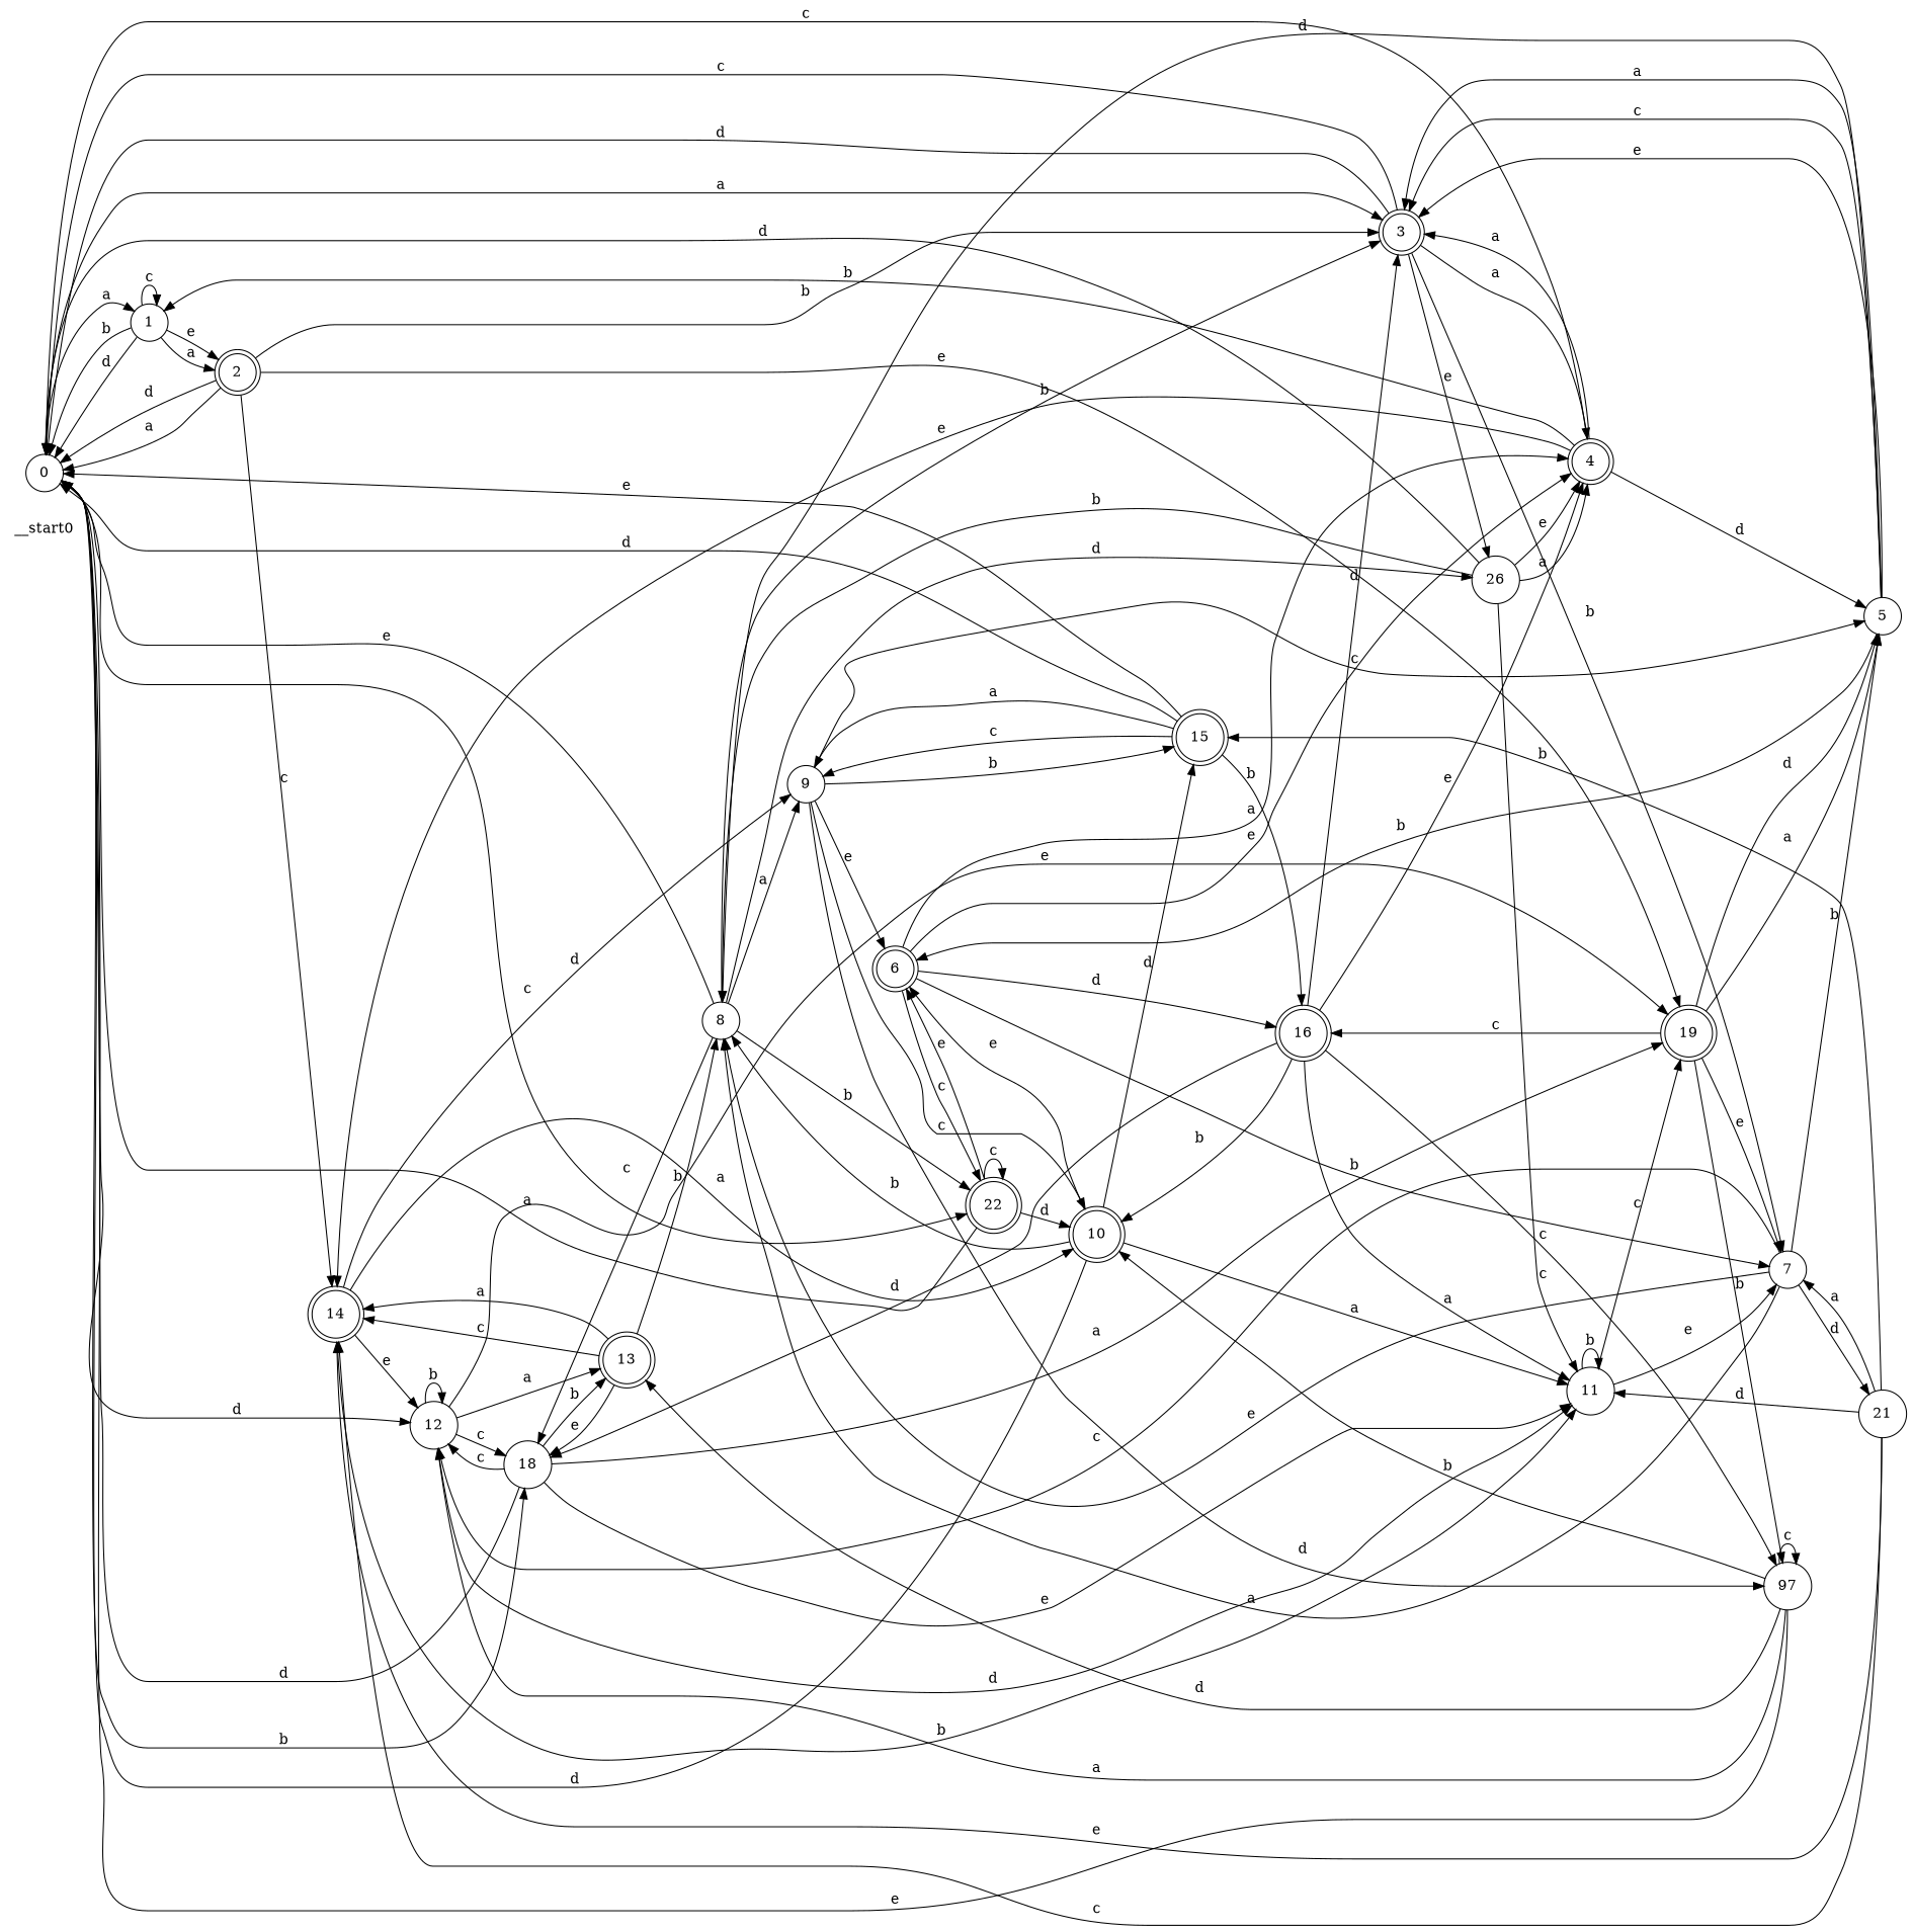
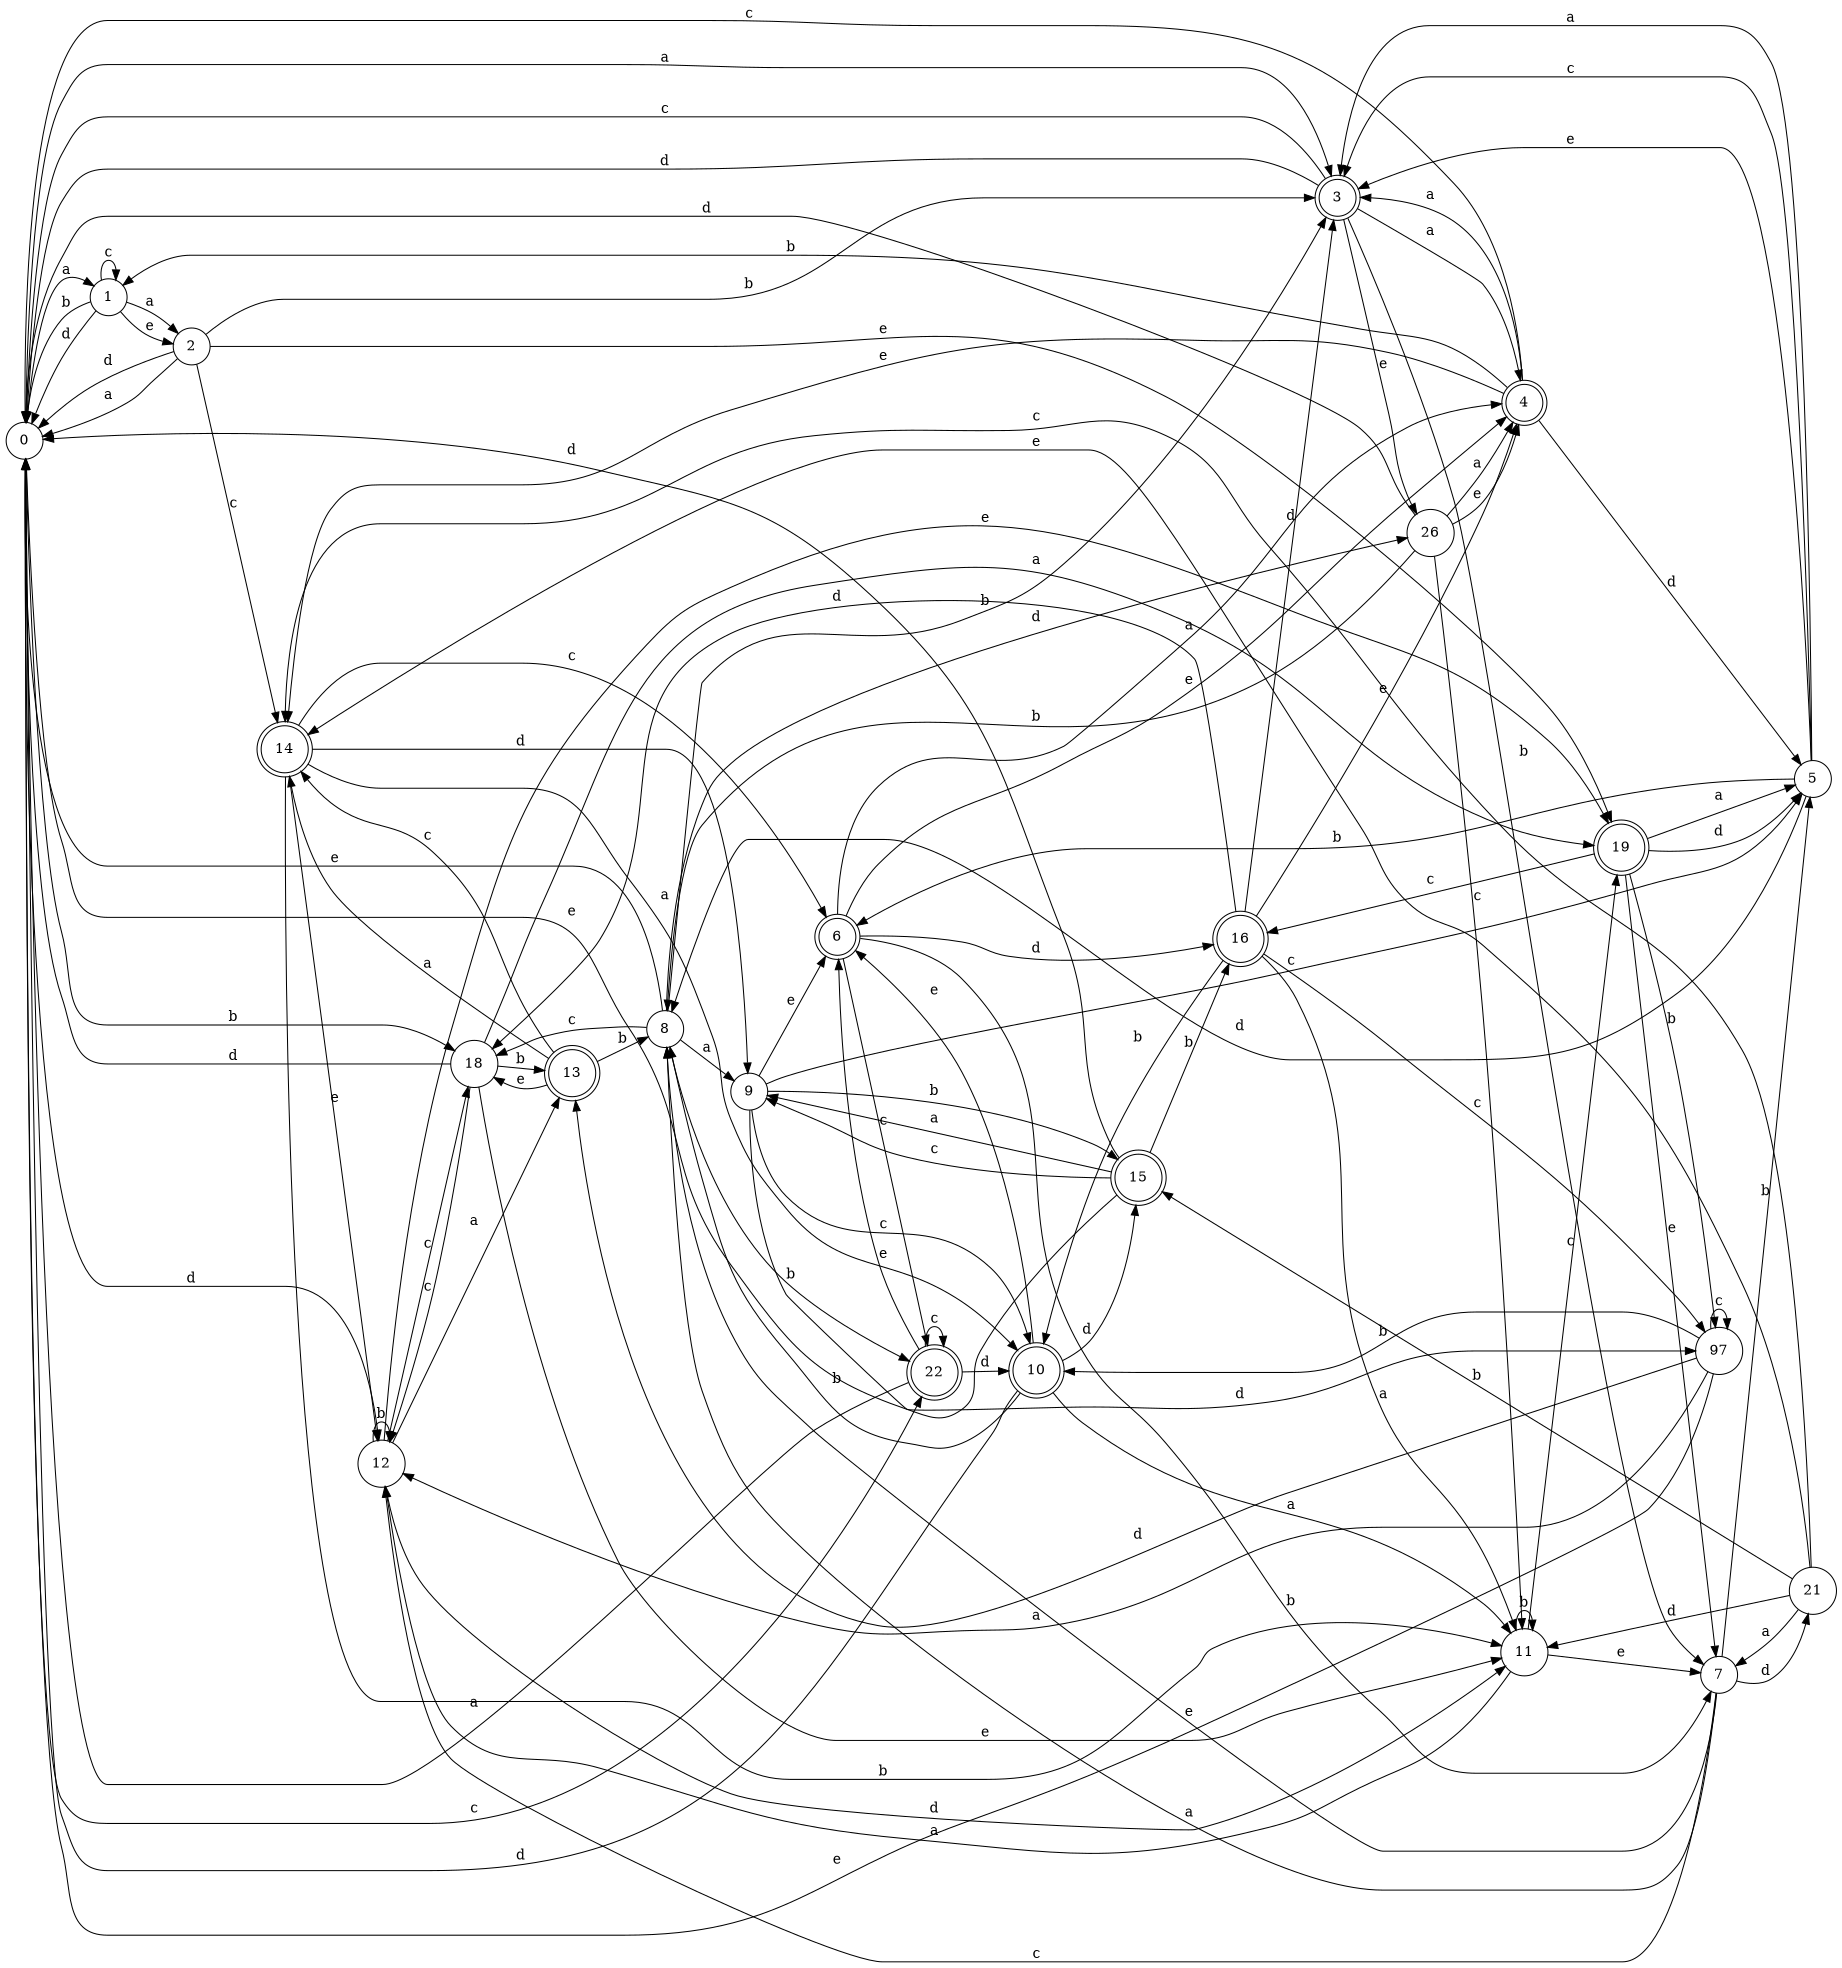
  digraph {
    rankdir=LR
    node [shape=circle color=black fillcolor=white style=filled]
-   __start0 [shape=none color="" fillcolor="" style=""]
    n2 [label=0]
    n3 [label=1]
    n4 [label=3 shape=doublecircle style="rounded,filled"]
    n5 [label=12]
    n6 [label=18]
    n7 [label=22 shape=doublecircle style="rounded,filled"]
-   n8 [label=2 shape=doublecircle style="rounded,filled"]
+   n8 [label=2 style="rounded,filled"]
    n9 [label=4 shape=doublecircle style="rounded,filled"]
    n10 [label=7]
    n11 [label=26]
    n12 [label=19 shape=doublecircle style="rounded,filled"]
    n13 [label=11]
    n14 [label=13 shape=doublecircle style="rounded,filled"]
    n15 [label=6 shape=doublecircle style="rounded,filled"]
    n16 [label=10 shape=doublecircle style="rounded,filled"]
    n17 [label=14 shape=doublecircle style="rounded,filled"]
    n18 [label=9]
    n19 [label=5]
    n20 [label=16 shape=doublecircle style="rounded,filled"]
    n21 [label=97]
    n22 [label=8]
    n23 [label=21]
    n24 [label=15 shape=doublecircle style="rounded,filled"]
    n2 -> n3 [label=a]
    n2 -> n4 [label=a]
    n2 -> n5 [label=d]
    n2 -> n6 [label=b]
    n2 -> n7 [label=c]
    n3 -> n2 [label=b]
    n3 -> n2 [label=d]
    n3 -> n3 [label=c]
    n3 -> n8 [label=a]
    n3 -> n8 [label=e]
    n4 -> n2 [label=c]
    n4 -> n2 [label=d]
    n4 -> n9 [label=a]
    n4 -> n10 [label=b]
    n4 -> n11 [label=e]
    n5 -> n5 [label=b]
    n5 -> n6 [label=c]
    n5 -> n12 [label=e]
    n5 -> n13 [label=d]
    n5 -> n14 [label=a]
    n6 -> n2 [label=d]
    n6 -> n5 [label=c]
    n6 -> n12 [label=a]
    n6 -> n13 [label=e]
    n6 -> n14 [label=b]
    n7 -> n2 [label=a]
    n7 -> n7 [label=c]
    n7 -> n15 [label=e]
    n7 -> n16 [label=d]
    n8 -> n2 [label=a]
    n8 -> n2 [label=d]
    n8 -> n4 [label=b]
    n8 -> n12 [label=e]
    n8 -> n17 [label=c]
    n9 -> n2 [label=c]
    n9 -> n3 [label=b]
    n9 -> n4 [label=a]
    n9 -> n17 [label=e]
    n9 -> n19 [label=d]
    n10 -> n5 [label=c]
    n10 -> n19 [label=b]
    n10 -> n22 [label=a]
    n10 -> n22 [label=e]
    n10 -> n23 [label=d]
    n11 -> n2 [label=d]
    n11 -> n9 [label=a]
    n11 -> n9 [label=e]
    n11 -> n13 [label=c]
    n11 -> n22 [label=b]
    n12 -> n10 [label=e]
    n12 -> n19 [label=a]
    n12 -> n19 [label=d]
    n12 -> n20 [label=c]
    n12 -> n21 [label=b]
+   n13 -> n5 [label=a]
    n13 -> n10 [label=e]
    n13 -> n12 [label=c]
    n13 -> n13 [label=b]
    n14 -> n6 [label=e]
    n14 -> n17 [label=a]
    n14 -> n17 [label=c]
    n14 -> n22 [label=b]
    n15 -> n7 [label=c]
    n15 -> n9 [label=a]
    n15 -> n9 [label=e]
    n15 -> n10 [label=b]
    n15 -> n20 [label=d]
    n16 -> n2 [label=d]
    n16 -> n13 [label=a]
    n16 -> n15 [label=e]
    n16 -> n22 [label=b]
    n16 -> n24 [label=d]
    n17 -> n5 [label=e]
    n17 -> n13 [label=b]
+   n17 -> n15 [label=c]
    n17 -> n16 [label=a]
    n17 -> n18 [label=d]
    n18 -> n15 [label=e]
    n18 -> n16 [label=c]
    n18 -> n19 [label=c]
    n18 -> n21 [label=d]
    n18 -> n24 [label=b]
    n19 -> n4 [label=a]
    n19 -> n4 [label=c]
    n19 -> n4 [label=e]
    n19 -> n15 [label=b]
    n19 -> n22 [label=d]
    n20 -> n4 [label=d]
    n20 -> n6 [label=d]
    n20 -> n9 [label=e]
    n20 -> n13 [label=a]
    n20 -> n16 [label=b]
    n20 -> n21 [label=c]
    n21 -> n2 [label=e]
    n21 -> n5 [label=a]
    n21 -> n14 [label=d]
    n21 -> n16 [label=b]
    n21 -> n21 [label=c]
    n22 -> n2 [label=e]
    n22 -> n4 [label=b]
    n22 -> n6 [label=c]
    n22 -> n7 [label=b]
    n22 -> n11 [label=d]
    n22 -> n18 [label=a]
    n23 -> n10 [label=a]
    n23 -> n13 [label=d]
    n23 -> n17 [label=c]
    n23 -> n17 [label=e]
    n23 -> n24 [label=b]
    n24 -> n2 [label=d]
    n24 -> n2 [label=e]
    n24 -> n18 [label=a]
    n24 -> n18 [label=c]
    n24 -> n20 [label=b]
  }
